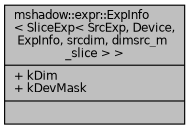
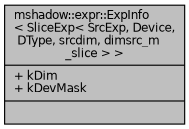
  digraph {
-   n1 [color=black fillcolor=grey75 fontcolor=black fontname=Helvetica fontsize=10 height=0.2 label="{mshadow::expr::ExpInfo\l\< SliceExp\< SrcExp, Device,\l ExpInfo, srcdim, dimsrc_m\l_slice \> \>\n|+ kDim\l+ kDevMask\l|}" shape=record style=filled width=0.4]
+   n1 [color=black fillcolor=grey75 fontcolor=black fontname=Helvetica fontsize=10 height=0.2 label="{mshadow::expr::ExpInfo\l\< SliceExp\< SrcExp, Device,\l DType, srcdim, dimsrc_m\l_slice \> \>\n|+ kDim\l+ kDevMask\l|}" shape=record style=filled width=0.4]
  }
